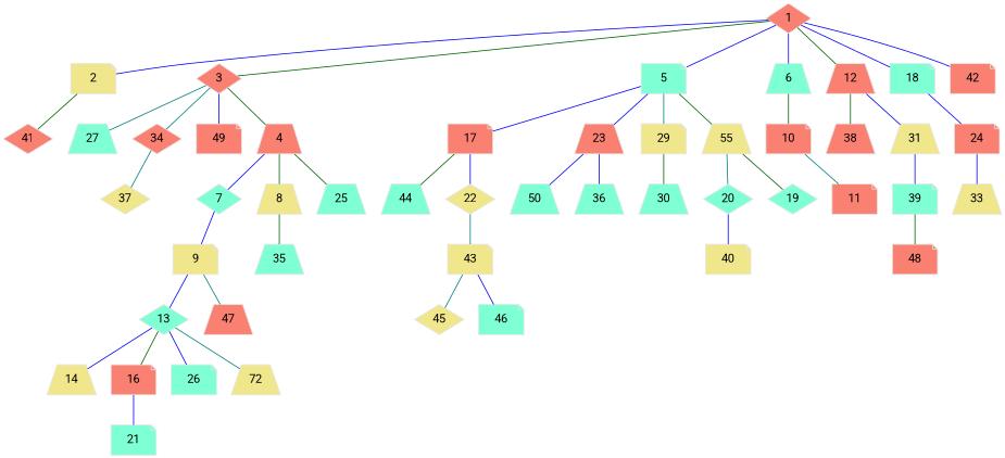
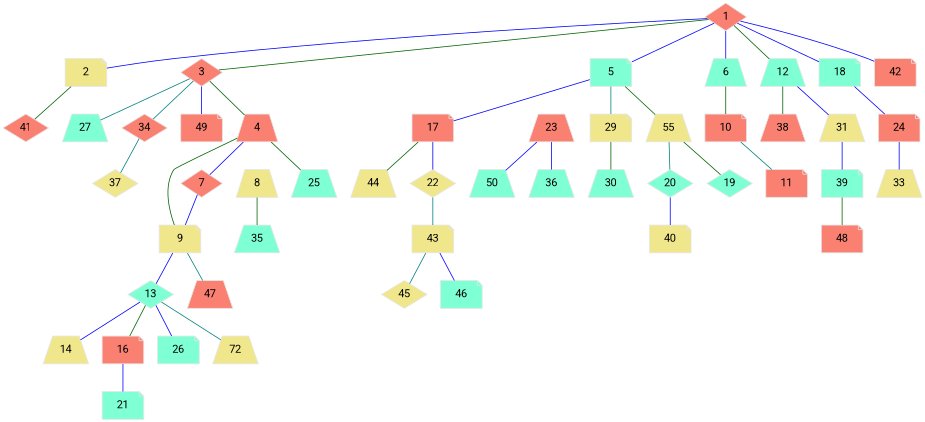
  graph {
    fontname=Roboto
    node [color=gray90 fillcolor=salmon fontname=Roboto shape=note style=filled]
    edge [color=blue fontname=Roboto]
    1 [shape=diamond]
    2 [fillcolor=khaki]
    3 [shape=diamond]
    5 [fillcolor=aquamarine]
    6 [fillcolor=aquamarine shape=trapezium]
-   12 [shape=trapezium]
+   12 [fillcolor=aquamarine shape=trapezium]
    18 [fillcolor=aquamarine]
    42
    41 [shape=diamond]
    4 [shape=trapezium]
    27 [fillcolor=aquamarine shape=trapezium]
    34 [shape=diamond]
    49
    n14 [fillcolor=khaki label=55 shape=trapezium]
    17
    23 [shape=trapezium]
    29 [fillcolor=khaki]
    10
    31 [fillcolor=khaki shape=trapezium]
    38 [shape=trapezium]
    24
-   7 [fillcolor=aquamarine shape=diamond]
+   7 [shape=diamond]
    8 [fillcolor=khaki shape=trapezium]
    25 [fillcolor=aquamarine shape=trapezium]
    37 [fillcolor=khaki shape=diamond]
    9 [fillcolor=khaki]
    35 [fillcolor=aquamarine shape=trapezium]
    19 [fillcolor=aquamarine shape=diamond]
    20 [fillcolor=aquamarine shape=diamond]
    22 [fillcolor=khaki shape=diamond]
-   44 [fillcolor=aquamarine shape=trapezium]
+   44 [fillcolor=khaki shape=trapezium]
    36 [fillcolor=aquamarine shape=trapezium]
    50 [fillcolor=aquamarine shape=trapezium]
    30 [fillcolor=aquamarine shape=trapezium]
    11
    13 [fillcolor=aquamarine shape=diamond]
    47 [shape=trapezium]
    14 [fillcolor=khaki shape=trapezium]
    16
    26 [fillcolor=aquamarine]
    n41 [fillcolor=khaki label=72 shape=trapezium]
    39 [fillcolor=aquamarine]
    21 [fillcolor=aquamarine]
    40 [fillcolor=khaki]
    43 [fillcolor=khaki]
    33 [fillcolor=khaki shape=trapezium]
    45 [fillcolor=khaki shape=diamond]
    46 [fillcolor=aquamarine]
    48
    1 -- 2
    1 -- 3 [color=darkgreen]
    1 -- 5
    1 -- 6
    1 -- 12 [color=darkgreen]
    1 -- 18
    1 -- 42
    2 -- 41 [color=darkgreen]
    3 -- 4 [color=darkgreen]
    3 -- 27 [color=teal]
    3 -- 34 [color=teal]
    3 -- 49
    5 -- n14 [color=darkgreen]
    5 -- 17
-   5 -- 23
    5 -- 29 [color=teal]
    6 -- 10 [color=darkgreen]
    12 -- 31
    12 -- 38 [color=darkgreen]
    18 -- 24
    4 -- 7
-   4 -- 8 [color=darkgreen]
+   4 -- 9 [color=darkgreen]
    4 -- 25 [color=darkgreen]
    34 -- 37 [color=teal]
    n14 -- 19 [color=darkgreen]
    n14 -- 20 [color=teal]
    17 -- 22
    17 -- 44 [color=darkgreen]
    23 -- 36
    23 -- 50
    29 -- 30 [color=darkgreen]
    10 -- 11 [color=teal]
    31 -- 39
    24 -- 33
    7 -- 9
    8 -- 35 [color=darkgreen]
    9 -- 13
    9 -- 47 [color=teal]
    20 -- 40
    22 -- 43 [color=teal]
    13 -- 14
    13 -- 16 [color=darkgreen]
    13 -- 26
    13 -- n41 [color=teal]
    16 -- 21
    39 -- 48 [color=darkgreen]
    43 -- 45 [color=teal]
    43 -- 46
  }
